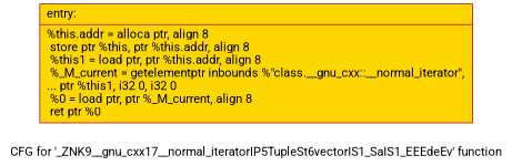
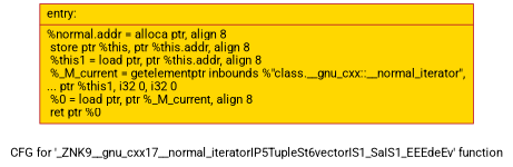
  digraph {
    label="CFG for '_ZNK9__gnu_cxx17__normal_iteratorIP5TupleSt6vectorIS1_SaIS1_EEEdeEv' function"
    fontname=Roboto
-   n1 [color="#b70d28ff" fillcolor=gold fontname=Roboto label="{entry:\l|  %this.addr = alloca ptr, align 8\l  store ptr %this, ptr %this.addr, align 8\l  %this1 = load ptr, ptr %this.addr, align 8\l  %_M_current = getelementptr inbounds %\"class.__gnu_cxx::__normal_iterator\",\l... ptr %this1, i32 0, i32 0\l  %0 = load ptr, ptr %_M_current, align 8\l  ret ptr %0\l}" shape=record style=filled]
+   n1 [color="#b70d28ff" fillcolor=gold fontname=Roboto label="{entry:\l|  %normal.addr = alloca ptr, align 8\l  store ptr %this, ptr %this.addr, align 8\l  %this1 = load ptr, ptr %this.addr, align 8\l  %_M_current = getelementptr inbounds %\"class.__gnu_cxx::__normal_iterator\",\l... ptr %this1, i32 0, i32 0\l  %0 = load ptr, ptr %_M_current, align 8\l  ret ptr %0\l}" shape=record style=filled]
  }
